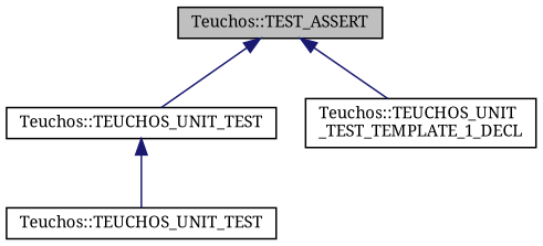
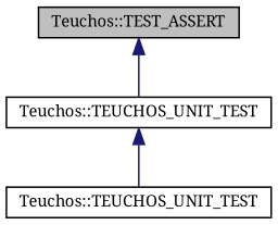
  digraph {
    rankdir=TB
    fontname="Noto Serif"
    node [color=black fillcolor=white fontname="Noto Serif" fontsize=10 shape=record style=filled]
    edge [color=midnightblue dir=back fontname="Noto Serif" fontsize=10 labelfontname=Helvetica labelfontsize=10 style=solid]
    n1 [fillcolor=grey75 fontcolor=black height=0.2 label="Teuchos::TEST_ASSERT" width=0.4]
    n2 [height=0.2 label="Teuchos::TEUCHOS_UNIT_TEST" width=0.4]
-   n3 [height=0.2 label="Teuchos::TEUCHOS_UNIT\l_TEST_TEMPLATE_1_DECL" width=0.4]
    n4 [height=0.2 label="Teuchos::TEUCHOS_UNIT_TEST" width=0.4]
    n1 -> n2
-   n1 -> n3
    n2 -> n4
  }
